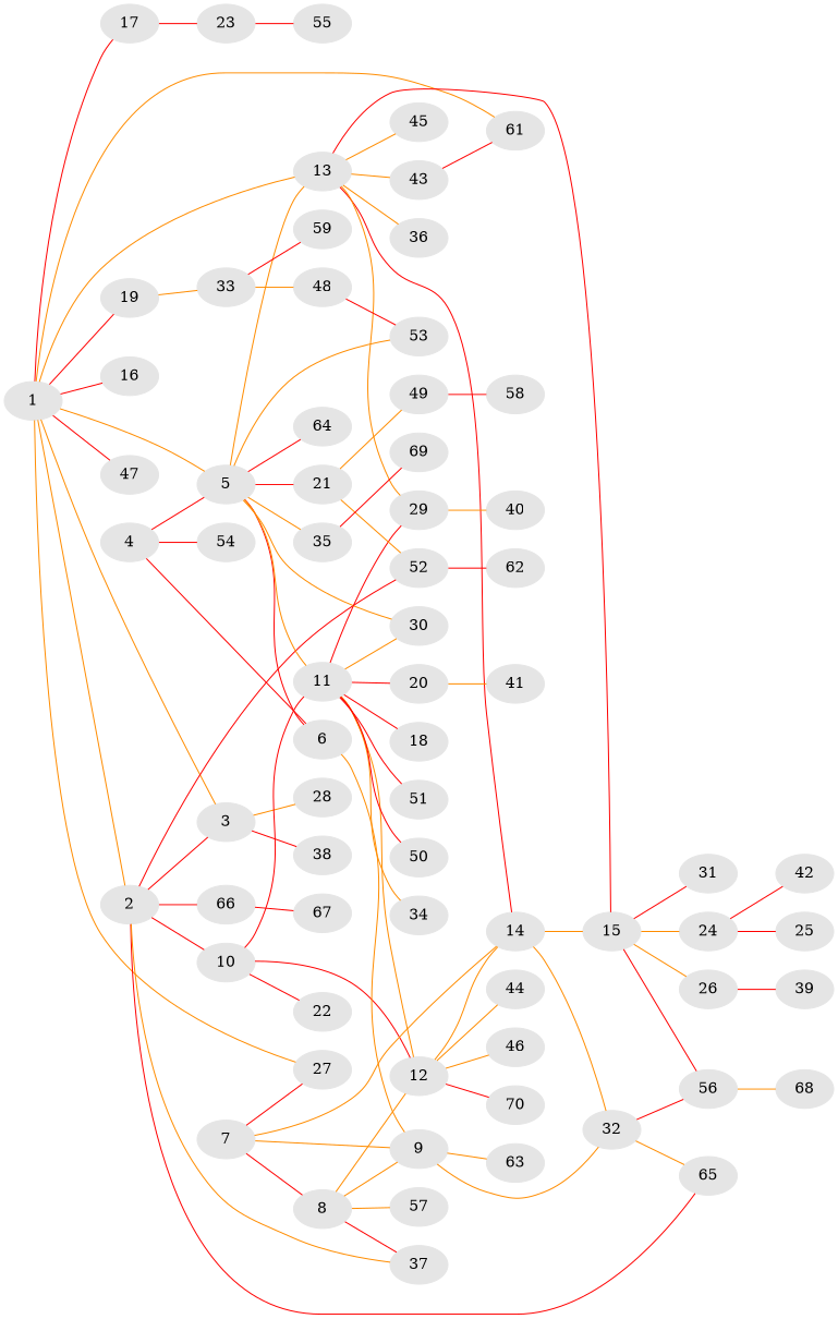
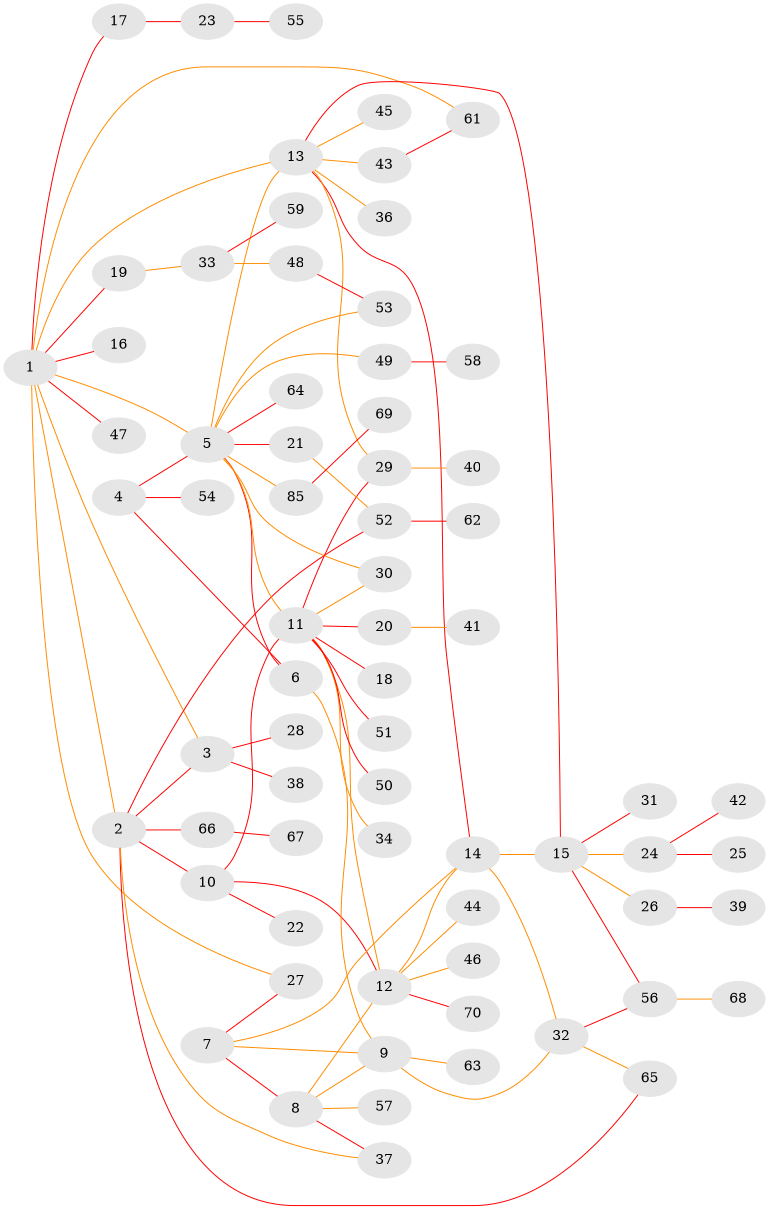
  graph {
    rankdir=LR
    node [color=gray90 style=filled]
    edge [color=red]
    1
    2
    3
    5
    13
    16
    17
    19
    27
    47
    61
    10
    52
    65
    66
    37
    28
    38
    6
    11
    21
    30
-   35
+   35 [label=85]
    53
    64
    14
    29
    15
    36
    43
    45
    23
    33
    9
    32
    63
    12
    22
    62
    67
    4
    54
    18
    20
    34
    50
    51
    49
    69
    7
    8
    57
    44
    46
    n55 [label=70]
    56
    41
    40
    24
    26
    31
    25
    42
    39
    68
    55
    48
    59
    58
    1 -- 2 [color=darkorange]
    1 -- 3 [color=darkorange]
    1 -- 5 [color=darkorange]
    1 -- 13 [color=darkorange]
    1 -- 16
    1 -- 17
    1 -- 19
    1 -- 27 [color=darkorange]
    1 -- 47
    1 -- 61 [color=darkorange]
    2 -- 3
    2 -- 10
    2 -- 52
    2 -- 65
    2 -- 66
    2 -- 37 [color=darkorange]
-   3 -- 28 [color=darkorange]
+   3 -- 28
    3 -- 38
    5 -- 13 [color=darkorange]
    5 -- 6
    5 -- 11 [color=darkorange]
    5 -- 21
    5 -- 30 [color=darkorange]
    5 -- 35 [color=darkorange]
    5 -- 53 [color=darkorange]
    5 -- 64
    13 -- 14
    13 -- 29 [color=darkorange]
    13 -- 15
    13 -- 36 [color=darkorange]
    13 -- 43 [color=darkorange]
    13 -- 45 [color=darkorange]
    17 -- 23
    19 -- 33 [color=darkorange]
    10 -- 11
    10 -- 12
    10 -- 22
    52 -- 62
    66 -- 67
    6 -- 9 [color=darkorange]
    11 -- 30 [color=darkorange]
    11 -- 29
    11 -- 12 [color=darkorange]
    11 -- 18
    11 -- 20
    11 -- 34 [color=darkorange]
    11 -- 50
    11 -- 51
    21 -- 52 [color=darkorange]
-   21 -- 49 [color=darkorange]
+   5 -- 49 [color=darkorange]
    35 -- 69
    14 -- 15 [color=darkorange]
    14 -- 32 [color=darkorange]
    29 -- 40 [color=darkorange]
    15 -- 56
    15 -- 24 [color=darkorange]
    15 -- 26 [color=darkorange]
    15 -- 31
    43 -- 61
    23 -- 55
    33 -- 48 [color=darkorange]
    33 -- 59
    9 -- 32 [color=darkorange]
    9 -- 63 [color=darkorange]
    32 -- 65 [color=darkorange]
    32 -- 56
    12 -- 14 [color=darkorange]
    12 -- 44 [color=darkorange]
    12 -- 46 [color=darkorange]
    12 -- n55
    4 -- 5
    4 -- 6
    4 -- 54
    20 -- 41 [color=darkorange]
    49 -- 58
    7 -- 27
    7 -- 14 [color=darkorange]
    7 -- 9 [color=darkorange]
    7 -- 8
    8 -- 37
    8 -- 9 [color=darkorange]
    8 -- 12 [color=darkorange]
    8 -- 57 [color=darkorange]
    56 -- 68 [color=darkorange]
    24 -- 25
    24 -- 42
    26 -- 39
    48 -- 53
  }
